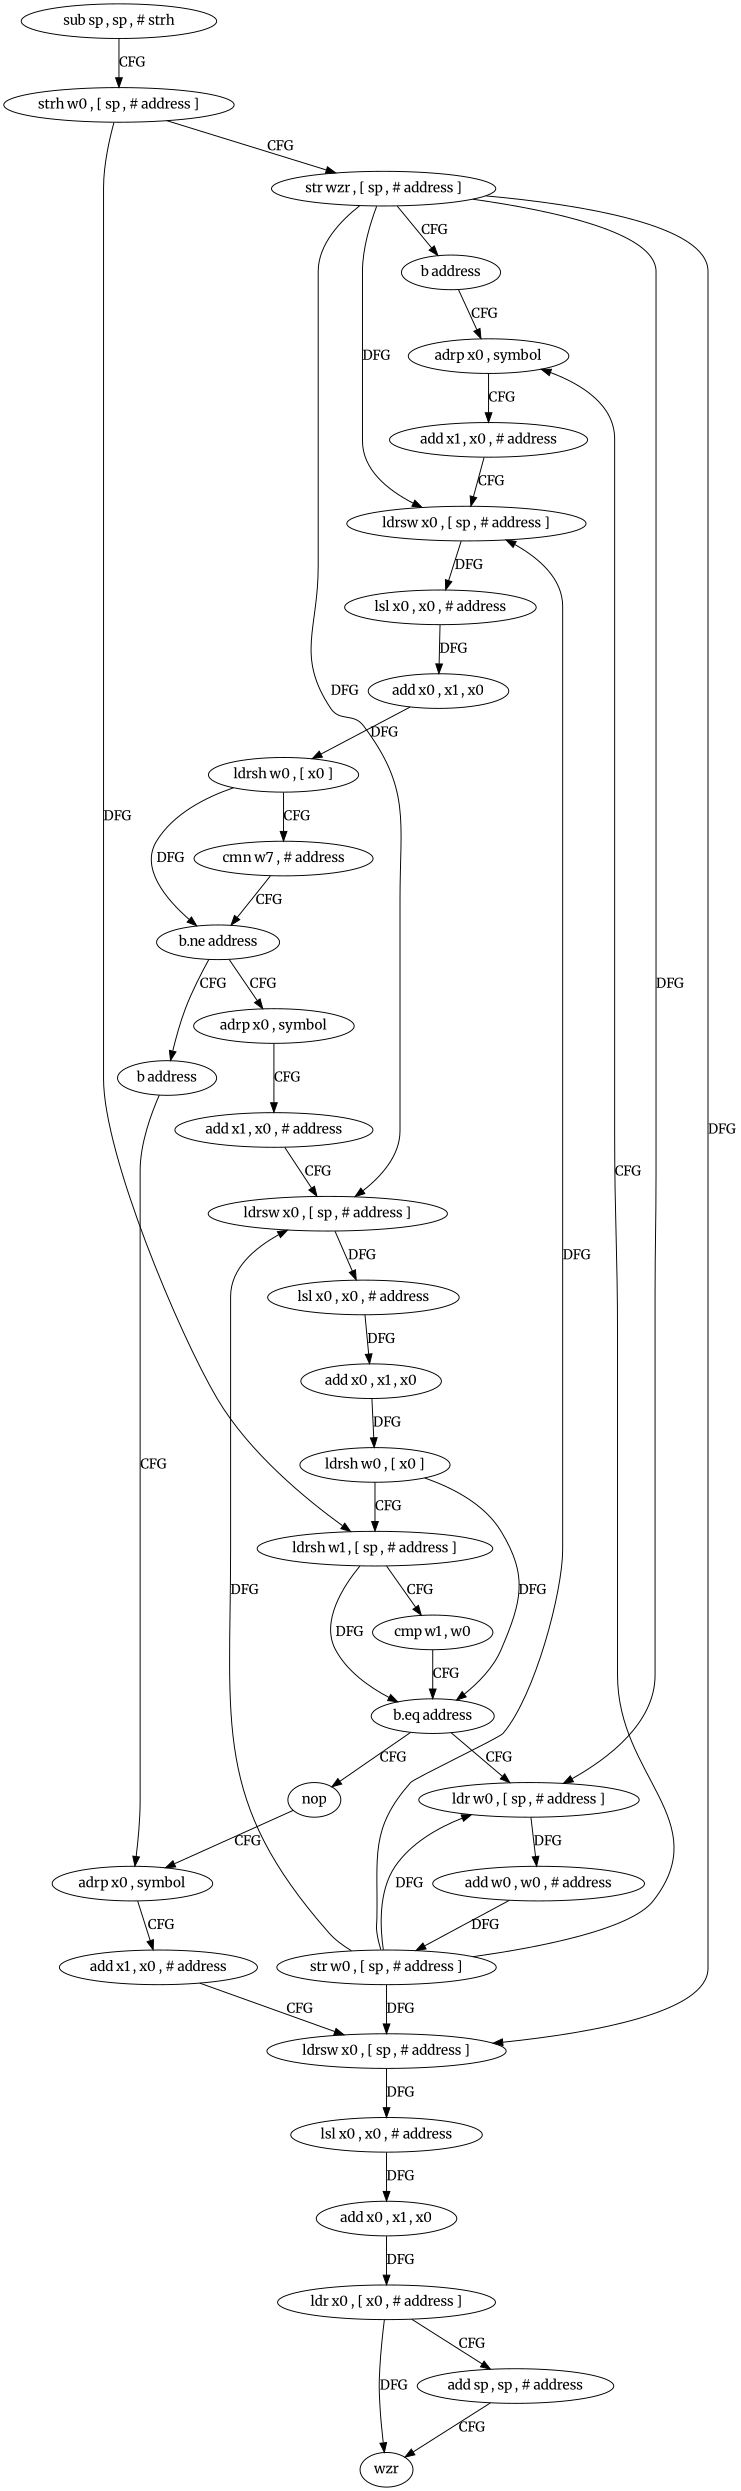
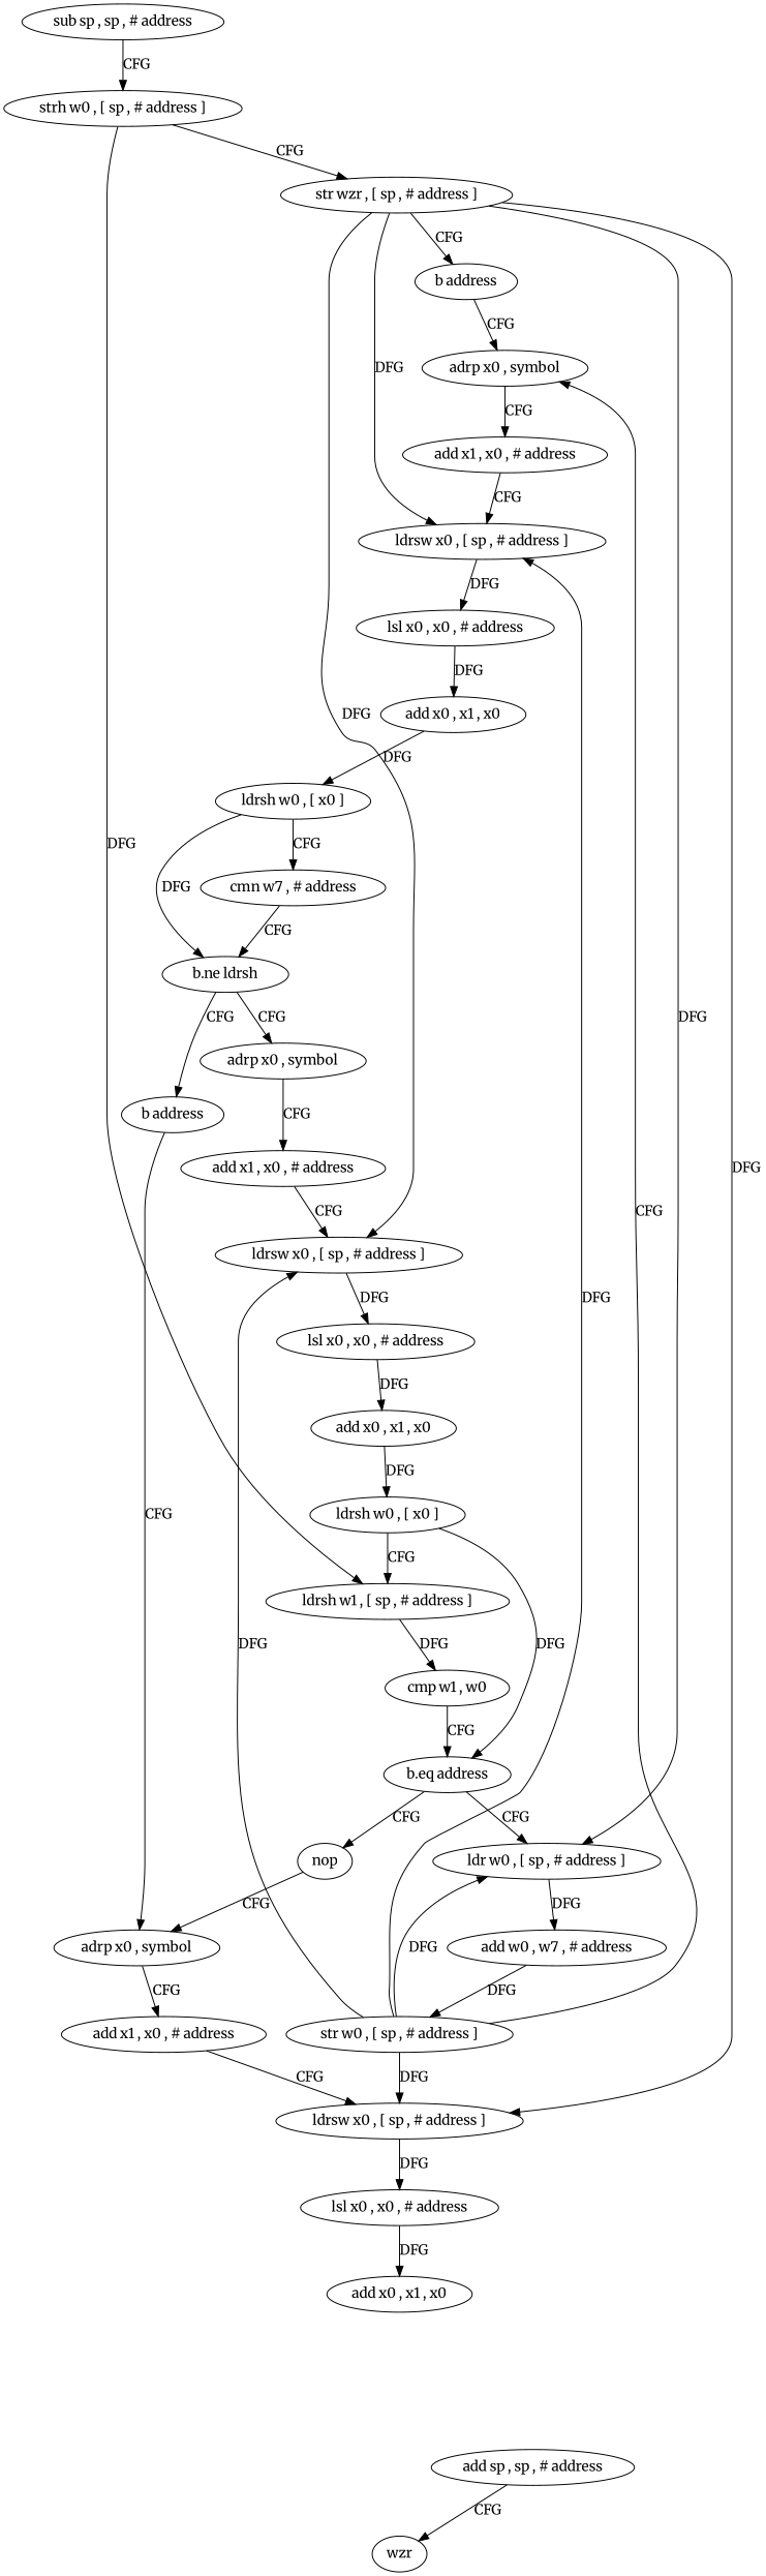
  digraph {
    fontname=Merriweather
    node [fontname=Merriweather]
    edge [fontname=Merriweather]
-   n1 [label="sub sp , sp , # strh"]
+   n1 [label="sub sp , sp , # address"]
    n2 [label="strh w0 , [ sp , # address ]"]
    n3 [label="str wzr , [ sp , # address ]"]
    n4 [label="ldrsh w1 , [ sp , # address ]"]
    n5 [label="b address"]
    n6 [label="ldrsw x0 , [ sp , # address ]"]
    n7 [label="ldrsw x0 , [ sp , # address ]"]
    n8 [label="ldr w0 , [ sp , # address ]"]
    n9 [label="ldrsw x0 , [ sp , # address ]"]
    n10 [label="b.eq address"]
    n11 [label="cmp w1 , w0"]
    n12 [label="adrp x0 , symbol"]
    n13 [label="lsl x0 , x0 , # address"]
    n14 [label="lsl x0 , x0 , # address"]
-   n15 [label="add w0 , w0 , # address"]
+   n15 [label="add w0 , w7 , # address"]
    n16 [label="lsl x0 , x0 , # address"]
    n17 [label="add x1 , x0 , # address"]
    n18 [label="add x0 , x1 , x0"]
    n19 [label="ldrsh w0 , [ x0 ]"]
    n20 [label="cmn w7 , # address"]
-   n21 [label="b.ne address"]
+   n21 [label="b.ne ldrsh"]
    n22 [label="adrp x0 , symbol"]
    n23 [label="b address"]
    n24 [label="add x1 , x0 , # address"]
    n25 [label="adrp x0 , symbol"]
    n26 [label="add x1 , x0 , # address"]
    n27 [label="add x0 , x1 , x0"]
    n28 [label="ldrsh w0 , [ x0 ]"]
    n29 [label=nop]
    n30 [label="str w0 , [ sp , # address ]"]
    n31 [label="add x0 , x1 , x0"]
-   n32 [label="ldr x0 , [ x0 , # address ]"]
    n33 [label="add sp , sp , # address"]
    n34 [label=wzr]
    n1 -> n2 [label=CFG]
    n2 -> n3 [label=CFG]
    n2 -> n4 [label=DFG]
    n3 -> n5 [label=CFG]
    n3 -> n6 [label=DFG]
    n3 -> n7 [label=DFG]
    n3 -> n8 [label=DFG]
    n3 -> n9 [label=DFG]
-   n4 -> n10 [label=DFG]
-   n4 -> n11 [label=CFG]
+   n4 -> n11 [label=DFG]
    n5 -> n12 [label=CFG]
    n6 -> n13 [label=DFG]
    n7 -> n14 [label=DFG]
    n8 -> n15 [label=DFG]
    n9 -> n16 [label=DFG]
    n10 -> n8 [label=CFG]
    n10 -> n29 [label=CFG]
    n11 -> n10 [label=CFG]
    n12 -> n17 [label=CFG]
    n13 -> n18 [label=DFG]
    n14 -> n27 [label=DFG]
    n15 -> n30 [label=DFG]
    n16 -> n31 [label=DFG]
    n17 -> n6 [label=CFG]
    n18 -> n19 [label=DFG]
    n19 -> n20 [label=CFG]
    n19 -> n21 [label=DFG]
    n20 -> n21 [label=CFG]
    n21 -> n22 [label=CFG]
    n21 -> n23 [label=CFG]
    n22 -> n24 [label=CFG]
    n23 -> n25 [label=CFG]
    n24 -> n7 [label=CFG]
    n25 -> n26 [label=CFG]
    n26 -> n9 [label=CFG]
    n27 -> n28 [label=DFG]
    n28 -> n4 [label=CFG]
    n28 -> n10 [label=DFG]
    n29 -> n25 [label=CFG]
    n30 -> n6 [label=DFG]
    n30 -> n7 [label=DFG]
    n30 -> n8 [label=DFG]
    n30 -> n9 [label=DFG]
    n30 -> n12 [label=CFG]
-   n31 -> n32 [label=DFG]
-   n32 -> n33 [label=CFG]
-   n32 -> n34 [label=DFG]
    n33 -> n34 [label=CFG]
  }
